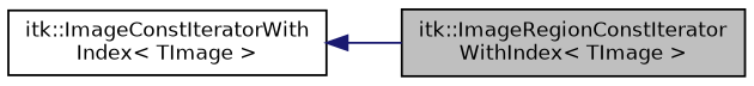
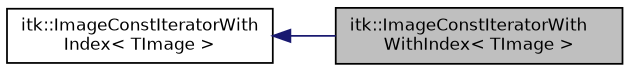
  digraph {
    rankdir=LR
    node [color=black fontname=Helvetica fontsize=10 shape=record style=filled]
-   n1 [fillcolor=grey75 fontcolor=black height=0.2 label="itk::ImageRegionConstIterator\lWithIndex\< TImage \>" width=0.4]
+   n1 [fillcolor=grey75 fontcolor=black height=0.2 label="itk::ImageConstIteratorWith\lWithIndex\< TImage \>" width=0.4]
    n2 [fillcolor=white height=0.2 label="itk::ImageConstIteratorWith\lIndex\< TImage \>" width=0.4]
    n2 -> n1 [color=midnightblue dir=back fontname=Helvetica fontsize=10 labelfontname=Helvetica labelfontsize=10 style=solid]
  }
